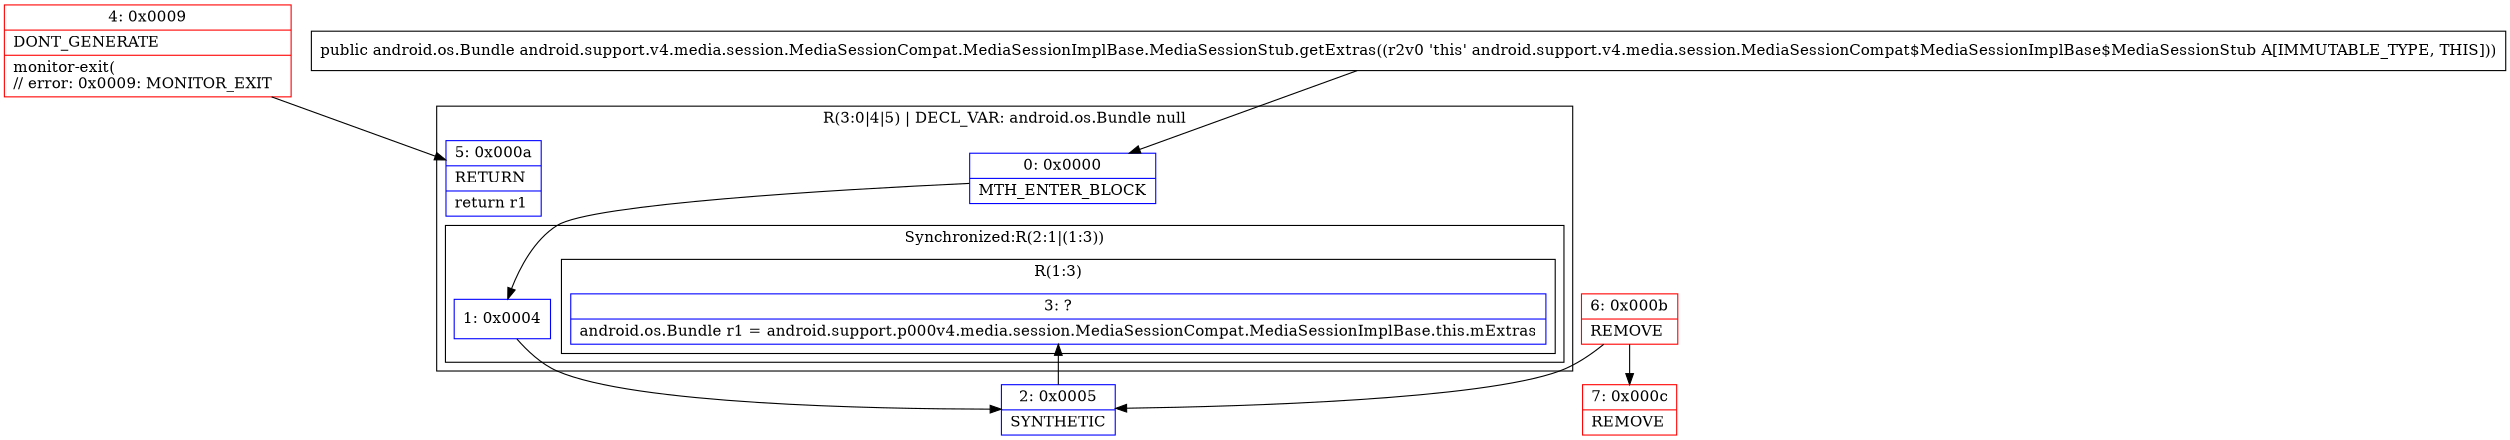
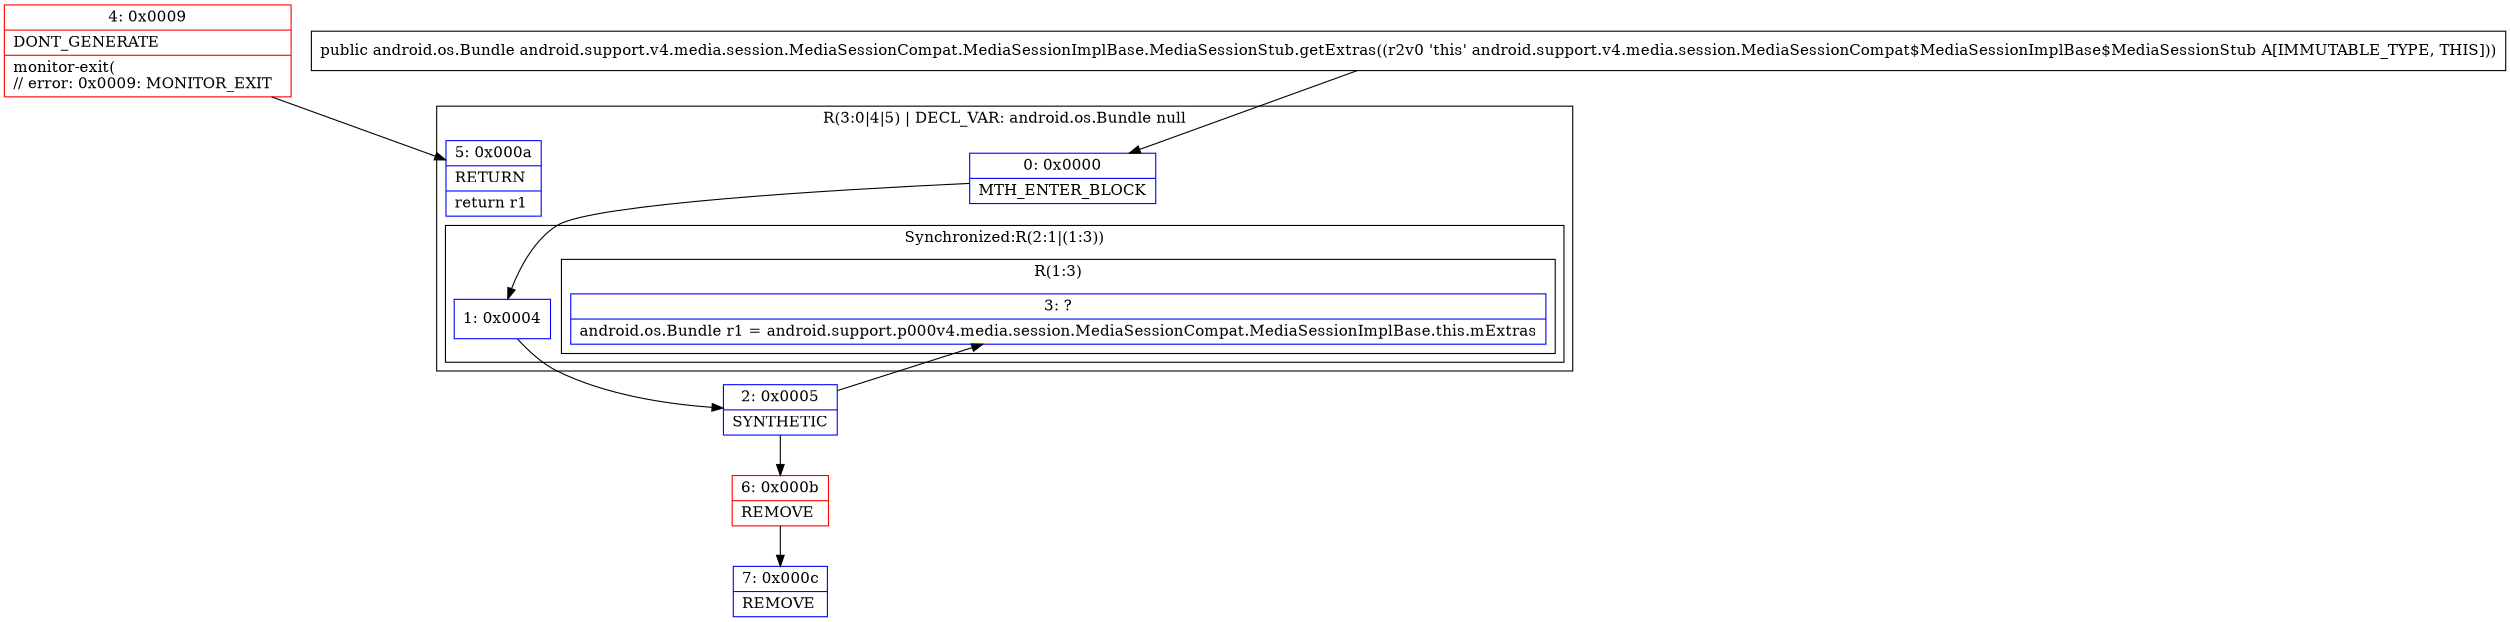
  digraph {
    node [color=blue shape=record]
    n1 [label="{3\:\ ?|android.os.Bundle r1 = android.support.p000v4.media.session.MediaSessionCompat.MediaSessionImplBase.this.mExtras\l}"]
    n2 [label="{1\:\ 0x0004}"]
    n3 [label="{0\:\ 0x0000|MTH_ENTER_BLOCK\l}"]
    n4 [label="{5\:\ 0x000a|RETURN\l|return r1\l}"]
    n5 [label="{2\:\ 0x0005|SYNTHETIC\l}"]
    n6 [color=red label="{6\:\ 0x000b|REMOVE\l}"]
    n7 [color=red label="{4\:\ 0x0009|DONT_GENERATE\l|monitor\-exit(\l\/\/ error: 0x0009: MONITOR_EXIT  \l}"]
-   n8 [color=red label="{7\:\ 0x000c|REMOVE\l}"]
+   n8 [label="{7\:\ 0x000c|REMOVE\l}"]
    n9 [label="{public android.os.Bundle android.support.v4.media.session.MediaSessionCompat.MediaSessionImplBase.MediaSessionStub.getExtras((r2v0 'this' android.support.v4.media.session.MediaSessionCompat$MediaSessionImplBase$MediaSessionStub A[IMMUTABLE_TYPE, THIS])) }" color=""]
    subgraph cluster_1 {
      label="R(3:0|4|5) | DECL_VAR: android.os.Bundle null\l"
      n3
      n4
      subgraph cluster_2 {
        label="Synchronized:R(2:1|(1:3))"
        n2
        subgraph cluster_3 {
          label="R(1:3)"
          n1
        }
      }
    }
    n2 -> n5
    n3 -> n2
    n5 -> n1
-   n6 -> n5
+   n5 -> n6
    n6 -> n8
    n7 -> n4
    n9 -> n3
  }
